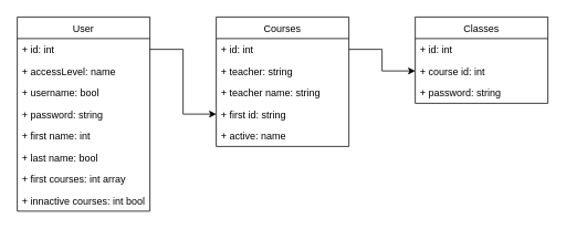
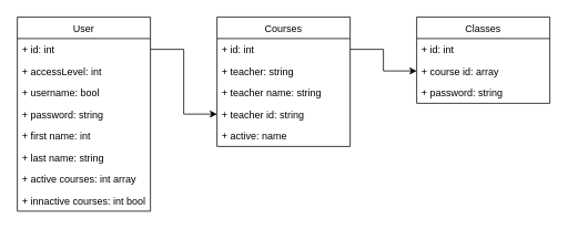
  <mxCell id="0" />
  <mxCell id="1" parent="0" />
  <mxCell id="2" value="User" style="swimlane;fontStyle=0;childLayout=stackLayout;horizontal=1;startSize=26;fillColor=none;horizontalStack=0;resizeParent=1;resizeParentMax=0;resizeLast=0;collapsible=1;marginBottom=0;" vertex="1" parent="1"><mxGeometry x="20" y="20" width="160" height="234" as="geometry" /></mxCell>
  <mxCell id="3" value="+ id: int" style="text;strokeColor=none;fillColor=none;align=left;verticalAlign=top;spacingLeft=4;spacingRight=4;overflow=hidden;rotatable=0;points=[[0,0.5],[1,0.5]];portConstraint=eastwest;" vertex="1" parent="2"><mxGeometry y="26" width="160" height="26" as="geometry" /></mxCell>
- <mxCell id="4" value="+ accessLevel: name" style="text;strokeColor=none;fillColor=none;align=left;verticalAlign=top;spacingLeft=4;spacingRight=4;overflow=hidden;rotatable=0;points=[[0,0.5],[1,0.5]];portConstraint=eastwest;" vertex="1" parent="2"><mxGeometry y="52" width="160" height="26" as="geometry" /></mxCell>
+ <mxCell id="4" value="+ accessLevel: int" style="text;strokeColor=none;fillColor=none;align=left;verticalAlign=top;spacingLeft=4;spacingRight=4;overflow=hidden;rotatable=0;points=[[0,0.5],[1,0.5]];portConstraint=eastwest;" vertex="1" parent="2"><mxGeometry y="52" width="160" height="26" as="geometry" /></mxCell>
  <mxCell id="5" value="+ username: bool&#10;" style="text;strokeColor=none;fillColor=none;align=left;verticalAlign=top;spacingLeft=4;spacingRight=4;overflow=hidden;rotatable=0;points=[[0,0.5],[1,0.5]];portConstraint=eastwest;" vertex="1" parent="2"><mxGeometry y="78" width="160" height="26" as="geometry" /></mxCell>
  <mxCell id="6" value="+ password: string&#10;" style="text;strokeColor=none;fillColor=none;align=left;verticalAlign=top;spacingLeft=4;spacingRight=4;overflow=hidden;rotatable=0;points=[[0,0.5],[1,0.5]];portConstraint=eastwest;" vertex="1" parent="2"><mxGeometry y="104" width="160" height="26" as="geometry" /></mxCell>
  <mxCell id="7" value="+ first name: int&#10;" style="text;strokeColor=none;fillColor=none;align=left;verticalAlign=top;spacingLeft=4;spacingRight=4;overflow=hidden;rotatable=0;points=[[0,0.5],[1,0.5]];portConstraint=eastwest;" vertex="1" parent="2"><mxGeometry y="130" width="160" height="26" as="geometry" /></mxCell>
- <mxCell id="8" value="+ last name: bool&#10;" style="text;strokeColor=none;fillColor=none;align=left;verticalAlign=top;spacingLeft=4;spacingRight=4;overflow=hidden;rotatable=0;points=[[0,0.5],[1,0.5]];portConstraint=eastwest;" vertex="1" parent="2"><mxGeometry y="156" width="160" height="26" as="geometry" /></mxCell>
- <mxCell id="9" value="+ first courses: int array&#10;" style="text;strokeColor=none;fillColor=none;align=left;verticalAlign=top;spacingLeft=4;spacingRight=4;overflow=hidden;rotatable=0;points=[[0,0.5],[1,0.5]];portConstraint=eastwest;" vertex="1" parent="2"><mxGeometry y="182" width="160" height="26" as="geometry" /></mxCell>
+ <mxCell id="8" value="+ last name: string&#10;" style="text;strokeColor=none;fillColor=none;align=left;verticalAlign=top;spacingLeft=4;spacingRight=4;overflow=hidden;rotatable=0;points=[[0,0.5],[1,0.5]];portConstraint=eastwest;" vertex="1" parent="2"><mxGeometry y="156" width="160" height="26" as="geometry" /></mxCell>
+ <mxCell id="9" value="+ active courses: int array&#10;" style="text;strokeColor=none;fillColor=none;align=left;verticalAlign=top;spacingLeft=4;spacingRight=4;overflow=hidden;rotatable=0;points=[[0,0.5],[1,0.5]];portConstraint=eastwest;" vertex="1" parent="2"><mxGeometry y="182" width="160" height="26" as="geometry" /></mxCell>
  <mxCell id="10" value="+ innactive courses: int bool&#10;" style="text;strokeColor=none;fillColor=none;align=left;verticalAlign=top;spacingLeft=4;spacingRight=4;overflow=hidden;rotatable=0;points=[[0,0.5],[1,0.5]];portConstraint=eastwest;" vertex="1" parent="2"><mxGeometry y="208" width="160" height="26" as="geometry" /></mxCell>
  <mxCell id="11" value="Courses" style="swimlane;fontStyle=0;childLayout=stackLayout;horizontal=1;startSize=26;fillColor=none;horizontalStack=0;resizeParent=1;resizeParentMax=0;resizeLast=0;collapsible=1;marginBottom=0;" vertex="1" parent="1"><mxGeometry x="260" y="20" width="160" height="156" as="geometry" /></mxCell>
  <mxCell id="12" value="+ id: int" style="text;strokeColor=none;fillColor=none;align=left;verticalAlign=top;spacingLeft=4;spacingRight=4;overflow=hidden;rotatable=0;points=[[0,0.5],[1,0.5]];portConstraint=eastwest;" vertex="1" parent="11"><mxGeometry y="26" width="160" height="26" as="geometry" /></mxCell>
  <mxCell id="13" value="+ teacher: string" style="text;strokeColor=none;fillColor=none;align=left;verticalAlign=top;spacingLeft=4;spacingRight=4;overflow=hidden;rotatable=0;points=[[0,0.5],[1,0.5]];portConstraint=eastwest;" vertex="1" parent="11"><mxGeometry y="52" width="160" height="26" as="geometry" /></mxCell>
  <mxCell id="14" value="+ teacher name: string" style="text;strokeColor=none;fillColor=none;align=left;verticalAlign=top;spacingLeft=4;spacingRight=4;overflow=hidden;rotatable=0;points=[[0,0.5],[1,0.5]];portConstraint=eastwest;" vertex="1" parent="11"><mxGeometry y="78" width="160" height="26" as="geometry" /></mxCell>
- <mxCell id="15" value="+ first id: string" style="text;strokeColor=none;fillColor=none;align=left;verticalAlign=top;spacingLeft=4;spacingRight=4;overflow=hidden;rotatable=0;points=[[0,0.5],[1,0.5]];portConstraint=eastwest;" vertex="1" parent="11"><mxGeometry y="104" width="160" height="26" as="geometry" /></mxCell>
+ <mxCell id="15" value="+ teacher id: string" style="text;strokeColor=none;fillColor=none;align=left;verticalAlign=top;spacingLeft=4;spacingRight=4;overflow=hidden;rotatable=0;points=[[0,0.5],[1,0.5]];portConstraint=eastwest;" vertex="1" parent="11"><mxGeometry y="104" width="160" height="26" as="geometry" /></mxCell>
  <mxCell id="16" value="+ active: name" style="text;strokeColor=none;fillColor=none;align=left;verticalAlign=top;spacingLeft=4;spacingRight=4;overflow=hidden;rotatable=0;points=[[0,0.5],[1,0.5]];portConstraint=eastwest;" vertex="1" parent="11"><mxGeometry y="130" width="160" height="26" as="geometry" /></mxCell>
  <mxCell id="17" value="Classes" style="swimlane;fontStyle=0;childLayout=stackLayout;horizontal=1;startSize=26;fillColor=none;horizontalStack=0;resizeParent=1;resizeParentMax=0;resizeLast=0;collapsible=1;marginBottom=0;" vertex="1" parent="1"><mxGeometry x="500" y="20" width="160" height="104" as="geometry" /></mxCell>
  <mxCell id="18" value="+ id: int" style="text;strokeColor=none;fillColor=none;align=left;verticalAlign=top;spacingLeft=4;spacingRight=4;overflow=hidden;rotatable=0;points=[[0,0.5],[1,0.5]];portConstraint=eastwest;" vertex="1" parent="17"><mxGeometry y="26" width="160" height="26" as="geometry" /></mxCell>
- <mxCell id="19" value="+ course id: int" style="text;strokeColor=none;fillColor=none;align=left;verticalAlign=top;spacingLeft=4;spacingRight=4;overflow=hidden;rotatable=0;points=[[0,0.5],[1,0.5]];portConstraint=eastwest;" vertex="1" parent="17"><mxGeometry y="52" width="160" height="26" as="geometry" /></mxCell>
+ <mxCell id="19" value="+ course id: array" style="text;strokeColor=none;fillColor=none;align=left;verticalAlign=top;spacingLeft=4;spacingRight=4;overflow=hidden;rotatable=0;points=[[0,0.5],[1,0.5]];portConstraint=eastwest;" vertex="1" parent="17"><mxGeometry y="52" width="160" height="26" as="geometry" /></mxCell>
  <mxCell id="20" value="+ password: string&#10;" style="text;strokeColor=none;fillColor=none;align=left;verticalAlign=top;spacingLeft=4;spacingRight=4;overflow=hidden;rotatable=0;points=[[0,0.5],[1,0.5]];portConstraint=eastwest;" vertex="1" parent="17"><mxGeometry y="78" width="160" height="26" as="geometry" /></mxCell>
  <mxCell id="21" style="edgeStyle=orthogonalEdgeStyle;rounded=0;orthogonalLoop=1;jettySize=auto;html=1;exitX=1;exitY=0.5;exitDx=0;exitDy=0;entryX=0;entryY=0.5;entryDx=0;entryDy=0;" edge="1" parent="1" source="3" target="15"><mxGeometry relative="1" as="geometry" /></mxCell>
  <mxCell id="22" style="edgeStyle=orthogonalEdgeStyle;rounded=0;orthogonalLoop=1;jettySize=auto;html=1;entryX=0;entryY=0.5;entryDx=0;entryDy=0;" edge="1" parent="1" source="12" target="19"><mxGeometry relative="1" as="geometry" /></mxCell>
